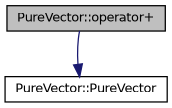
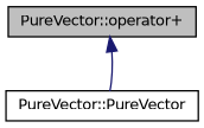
  digraph {
    rankdir=TB
    node [color=black fontname=Helvetica fontsize=10 shape=record style=filled]
    n1 [fillcolor=grey75 fontcolor=black height=0.2 label="PureVector::operator+" width=0.4]
    n2 [fillcolor=white height=0.2 label="PureVector::PureVector" width=0.4]
-   n1 -> n2 [color=midnightblue fontname=Helvetica fontsize=10 labelfontname=Helvetica labelfontsize=10 style=solid]
+   n2 -> n1 [color=midnightblue fontname=Helvetica fontsize=10 labelfontname=Helvetica labelfontsize=10 style=solid]
  }
